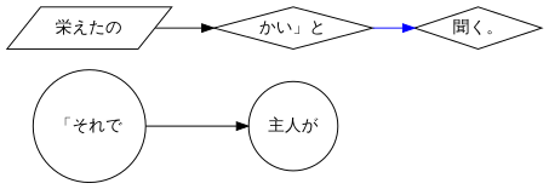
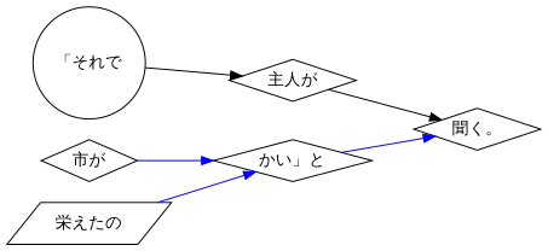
  digraph {
    rankdir=LR
    node [shape=diamond]
    edge [color=black]
    n1 [label="「それで" shape=circle]
-   n2 [label="主人が" shape=circle]
+   n2 [label="主人が"]
    n3 [label="かい」と"]
    n4 [label="聞く。"]
+   n5 [label="市が"]
    n6 [label="栄えたの" shape=parallelogram]
    n1 -> n2
+   n2 -> n4
    n3 -> n4 [color=blue]
-   n6 -> n3
+   n5 -> n3 [color=blue]
+   n6 -> n3 [color=blue]
  }
